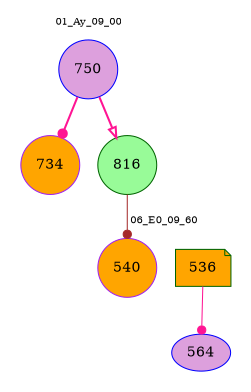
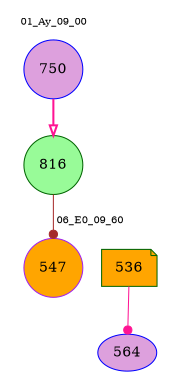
  digraph {
    node [color=blue fillcolor=orange shape=circle style=filled]
    edge [arrowhead=dot color=deeppink style=bold]
    n1 [fillcolor=plum label=750]
-   n2 [color=purple label=734]
    n3 [color=darkgreen fillcolor=palegreen label=816]
    n4 [color=darkgreen label=536 shape=note]
-   n5 [color=purple label=540]
+   n5 [color=purple label=547]
    n6 [fillcolor=plum label=564 shape=ellipse]
    subgraph cluster_1 {
      color=white
      fontsize=10
      label="01_Ay_09_00"
      n1
-     n2
      n3
    }
    subgraph cluster_2 {
      color=white
      fontsize=10
      label="06_E0_09_60"
      n4
      n5
      n6
    }
-   n1 -> n2
    n1 -> n3 [arrowhead=onormal]
    n3 -> n5 [color=brown style=solid]
    n4 -> n6 [style=solid]
  }
